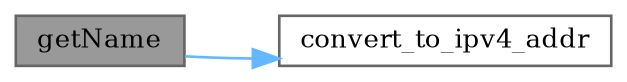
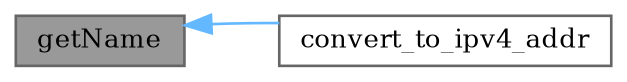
  digraph {
    rankdir=LR
    fontname="DejaVu Serif"
    node [fontname="DejaVu Serif" fontsize=10 shape=box style=filled]
    n1 [color=gray40 fillcolor=grey60 fontcolor=black height=0.2 label=getName width=0.4]
    n2 [color=grey40 fillcolor=white height=0.2 label=convert_to_ipv4_addr width=0.4]
-   n1 -> n2 [color=steelblue1 fontname="DejaVu Serif" fontsize=10 labelfontname=Helvetica labelfontsize=10 style=solid]
+   n2 -> n1 [color=steelblue1 fontname="DejaVu Serif" fontsize=10 labelfontname=Helvetica labelfontsize=10 style=solid]
  }
